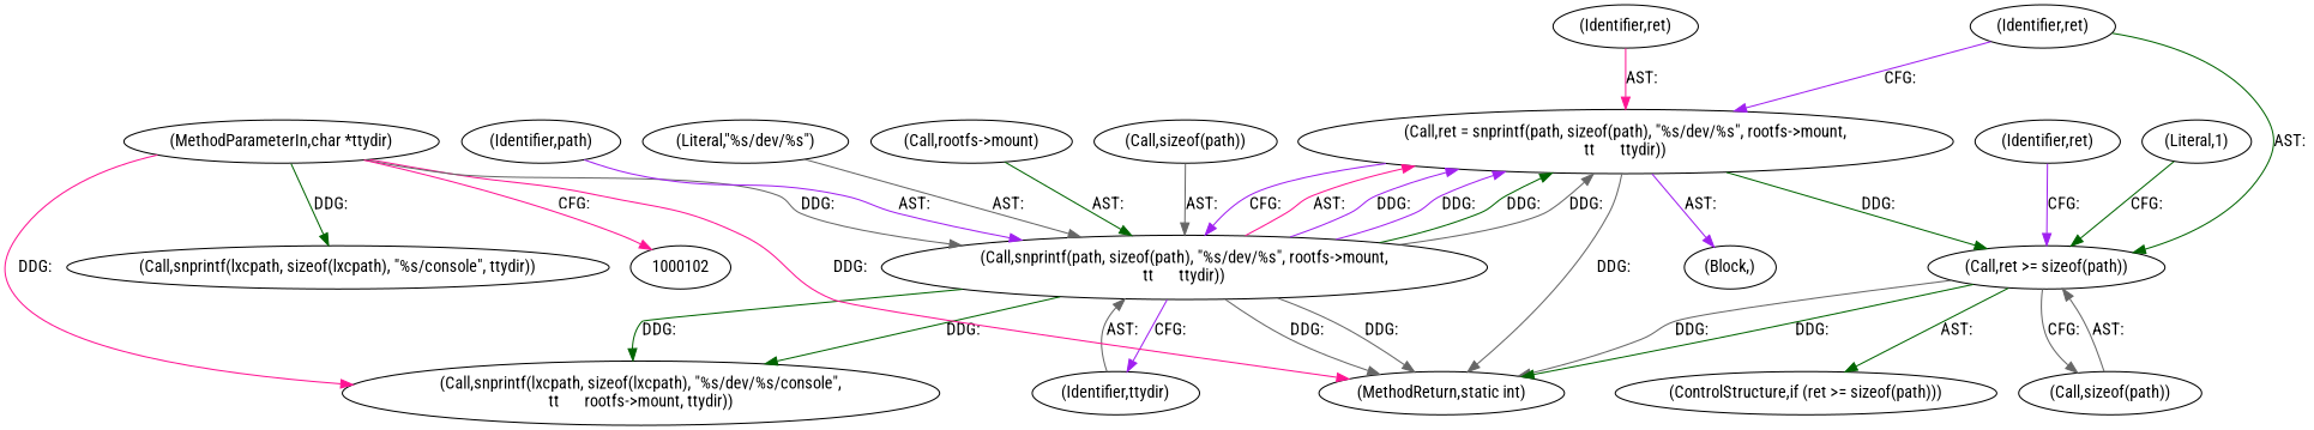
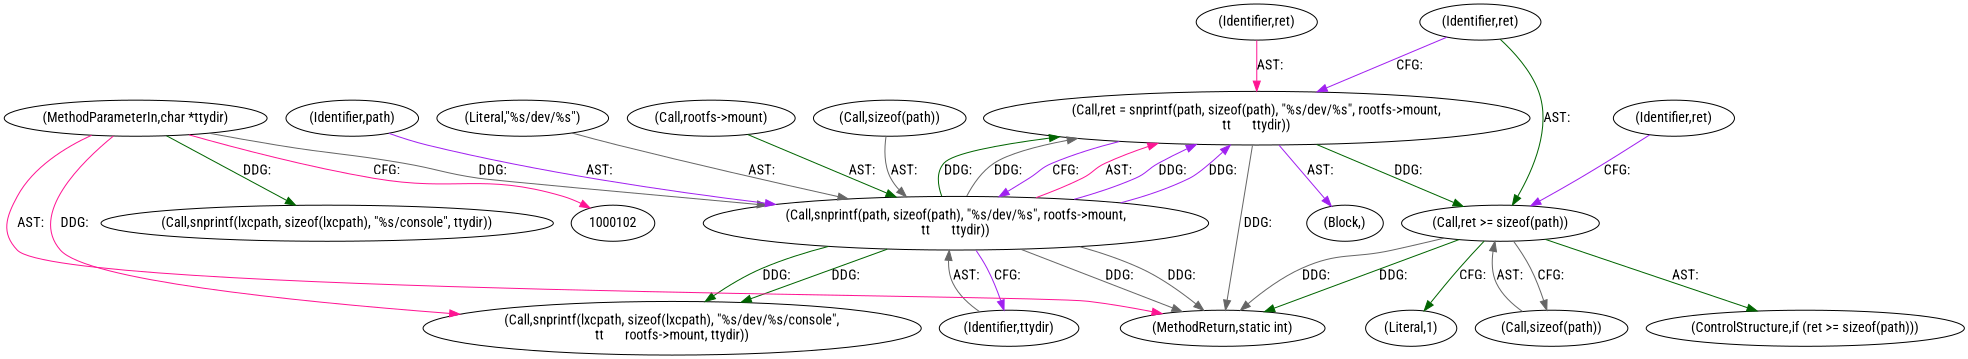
  digraph {
    fontname="Roboto Condensed"
    node [fontname="Roboto Condensed"]
    edge [color=gray40 fontname="Roboto Condensed"]
    n1 [label="(Call,ret >= sizeof(path))"]
    n2 [label="(MethodReturn,static int)"]
    n3 [label="(Call,sizeof(path))"]
    n4 [label="(ControlStructure,if (ret >= sizeof(path)))"]
    n5 [label="(Call,ret = snprintf(path, sizeof(path), \"%s/dev/%s\", rootfs->mount,\n\t\t       ttydir))"]
    n6 [label="(Call,snprintf(path, sizeof(path), \"%s/dev/%s\", rootfs->mount,\n\t\t       ttydir))"]
    n7 [label="(Block,)"]
    n8 [label="(Call,snprintf(lxcpath, sizeof(lxcpath), \"%s/dev/%s/console\",\n\t\t       rootfs->mount, ttydir))"]
    n9 [label="(Identifier,ttydir)"]
    n10 [label="(MethodParameterIn,char *ttydir)"]
    n11 [label="(Call,snprintf(lxcpath, sizeof(lxcpath), \"%s/console\", ttydir))"]
    1000102
    n13 [label="(Identifier,ret)"]
    n14 [label="(Identifier,path)"]
    n15 [label="(Literal,\"%s/dev/%s\")"]
    n16 [label="(Call,rootfs->mount)"]
    n17 [label="(Call,sizeof(path))"]
    n18 [label="(Literal,1)"]
    n19 [label="(Identifier,ret)"]
    n20 [label="(Identifier,ret)"]
    n1 -> n2 [label="DDG: "]
    n1 -> n2 [color=darkgreen label="DDG: "]
    n1 -> n3 [label="CFG: "]
    n1 -> n4 [color=darkgreen label="AST: "]
    n3 -> n1 [label="AST: "]
    n5 -> n1 [color=darkgreen label="DDG: "]
    n5 -> n2 [label="DDG: "]
    n5 -> n6 [color=purple label="CFG: "]
    n5 -> n7 [color=purple label="AST: "]
    n6 -> n2 [label="DDG: "]
    n6 -> n2 [label="DDG: "]
    n6 -> n5 [color=deeppink label="AST: "]
    n6 -> n5 [color=purple label="DDG: "]
    n6 -> n5 [color=purple label="DDG: "]
    n6 -> n5 [color=darkgreen label="DDG: "]
    n6 -> n5 [label="DDG: "]
    n6 -> n8 [color=darkgreen label="DDG: "]
    n6 -> n8 [color=darkgreen label="DDG: "]
    n6 -> n9 [color=purple label="CFG: "]
    n9 -> n6 [label="AST: "]
-   n10 -> n2 [color=deeppink label="DDG: "]
+   n10 -> n2 [color=deeppink label="AST: "]
    n10 -> n6 [label="DDG: "]
    n10 -> n8 [color=deeppink label="DDG: "]
    n10 -> n11 [color=darkgreen label="DDG: "]
    n10 -> 1000102 [color=deeppink label="CFG: "]
    n13 -> n1 [color=purple label="CFG: "]
    n14 -> n6 [color=purple label="AST: "]
    n15 -> n6 [label="AST: "]
    n16 -> n6 [color=darkgreen label="AST: "]
    n17 -> n6 [label="AST: "]
-   n18 -> n1 [color=darkgreen label="CFG: "]
+   n1 -> n18 [color=darkgreen label="CFG: "]
    n19 -> n5 [color=deeppink label="AST: "]
    n20 -> n1 [color=darkgreen label="AST: "]
    n20 -> n5 [color=purple label="CFG: "]
  }
